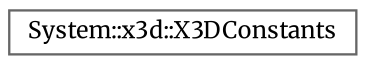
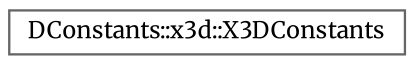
  digraph {
    rankdir=LR
    fontname=Merriweather
-   n1 [color=gray40 fillcolor=white fontname=Merriweather fontsize=10 height=0.2 label="System::x3d::X3DConstants" shape=record style=filled width=0.4]
+   n1 [color=gray40 fillcolor=white fontname=Merriweather fontsize=10 height=0.2 label="DConstants::x3d::X3DConstants" shape=record style=filled width=0.4]
  }
